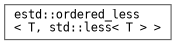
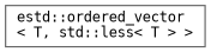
  digraph {
    rankdir=LR
    fontname="DejaVu Sans Mono"
-   n1 [color=grey40 fillcolor=white fontname="DejaVu Sans Mono" fontsize=10 height=0.2 label="estd::ordered_less\l\< T, std::less\< T \> \>" shape=box style=filled width=0.4]
+   n1 [color=grey40 fillcolor=white fontname="DejaVu Sans Mono" fontsize=10 height=0.2 label="estd::ordered_vector\l\< T, std::less\< T \> \>" shape=box style=filled width=0.4]
  }
